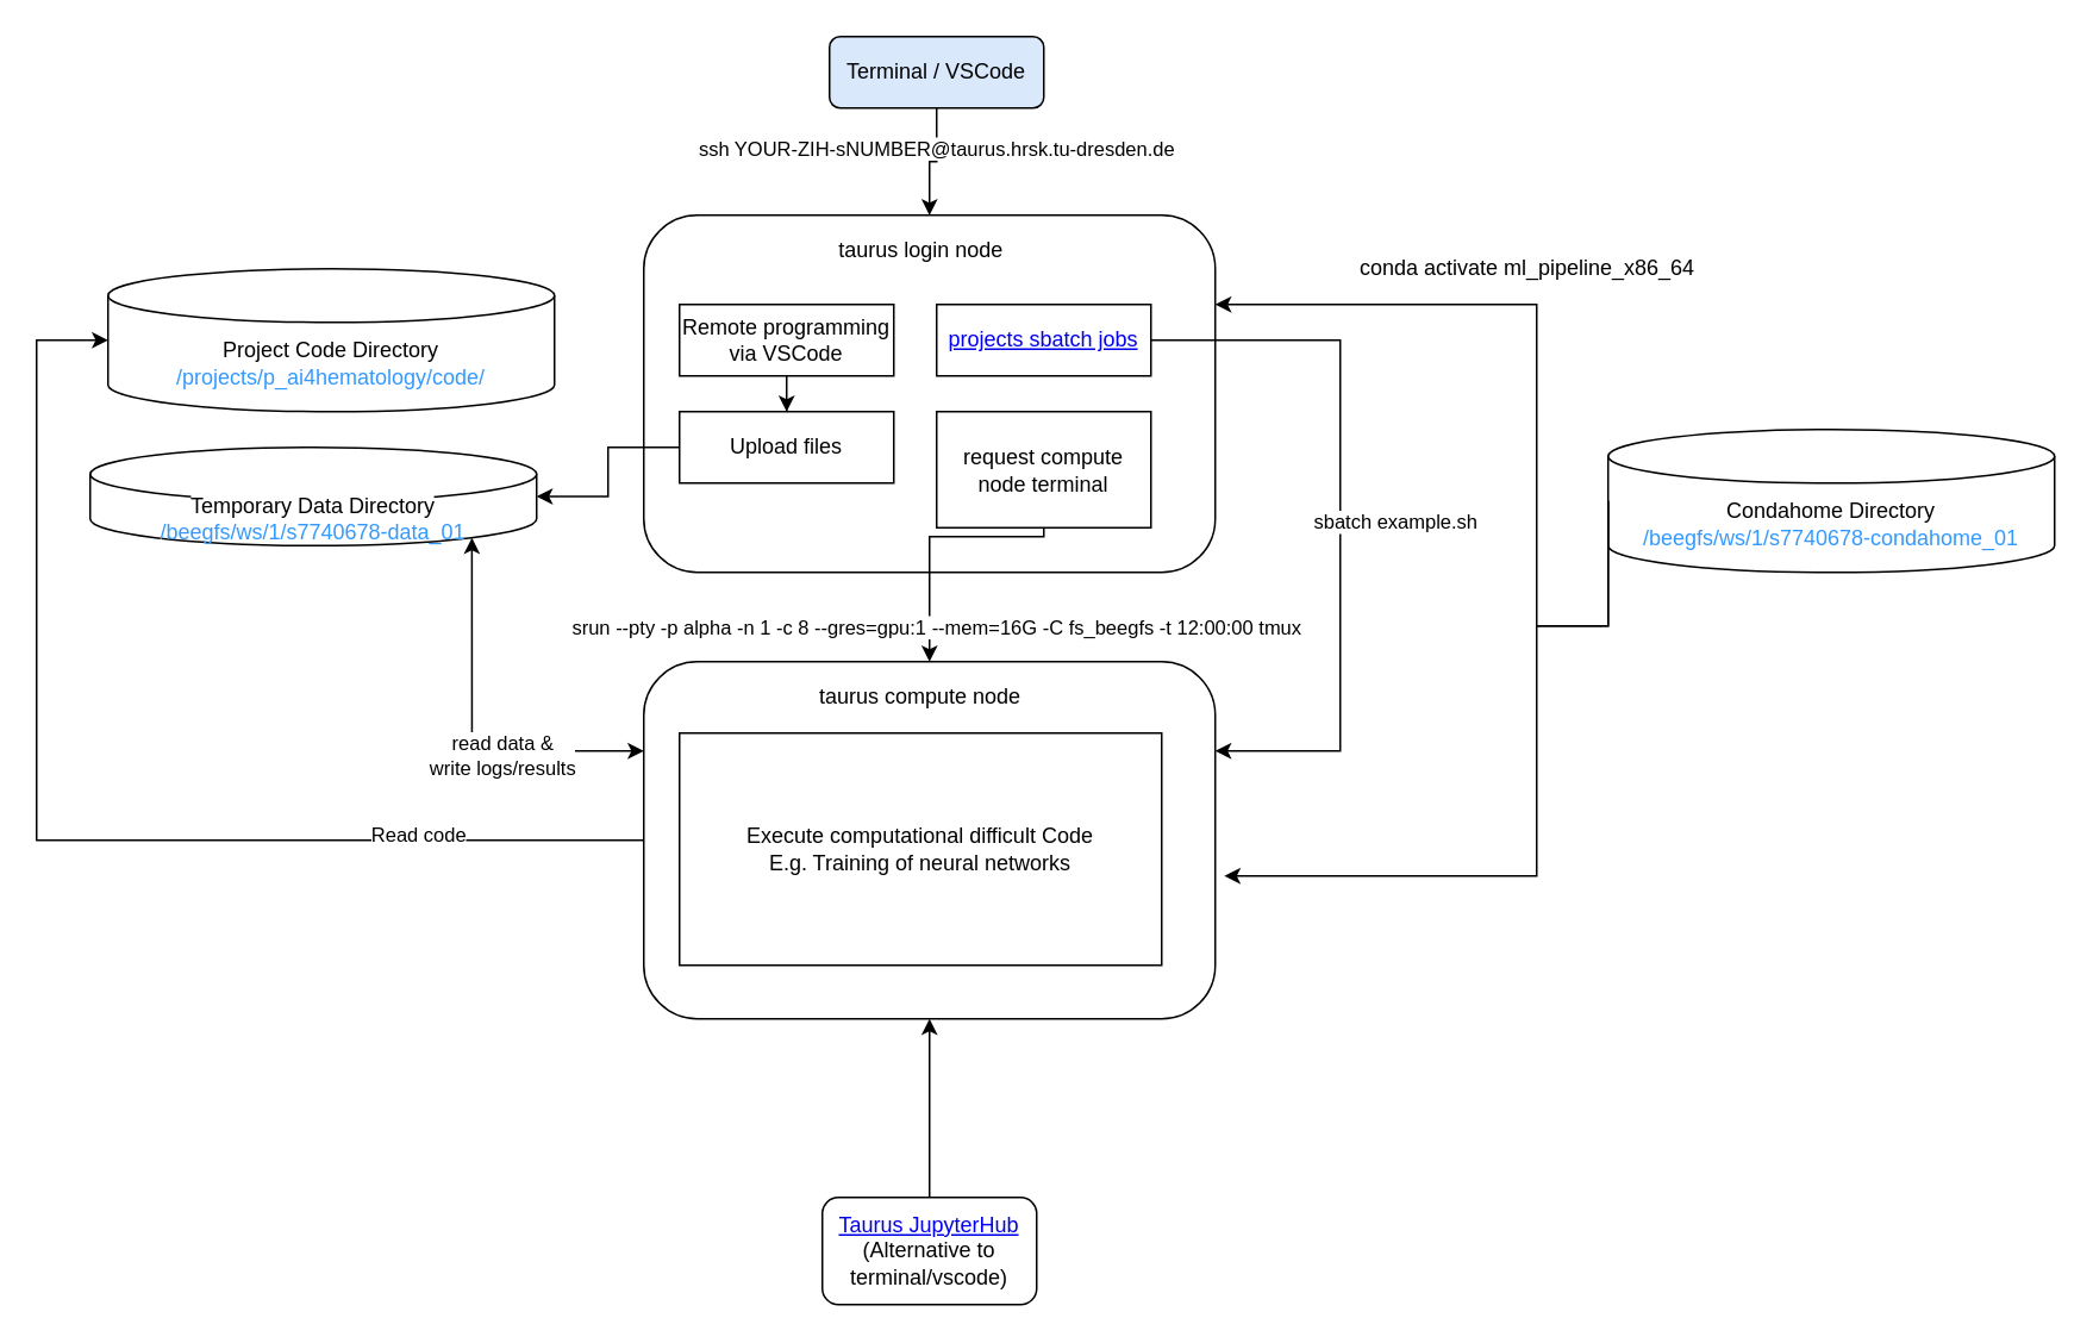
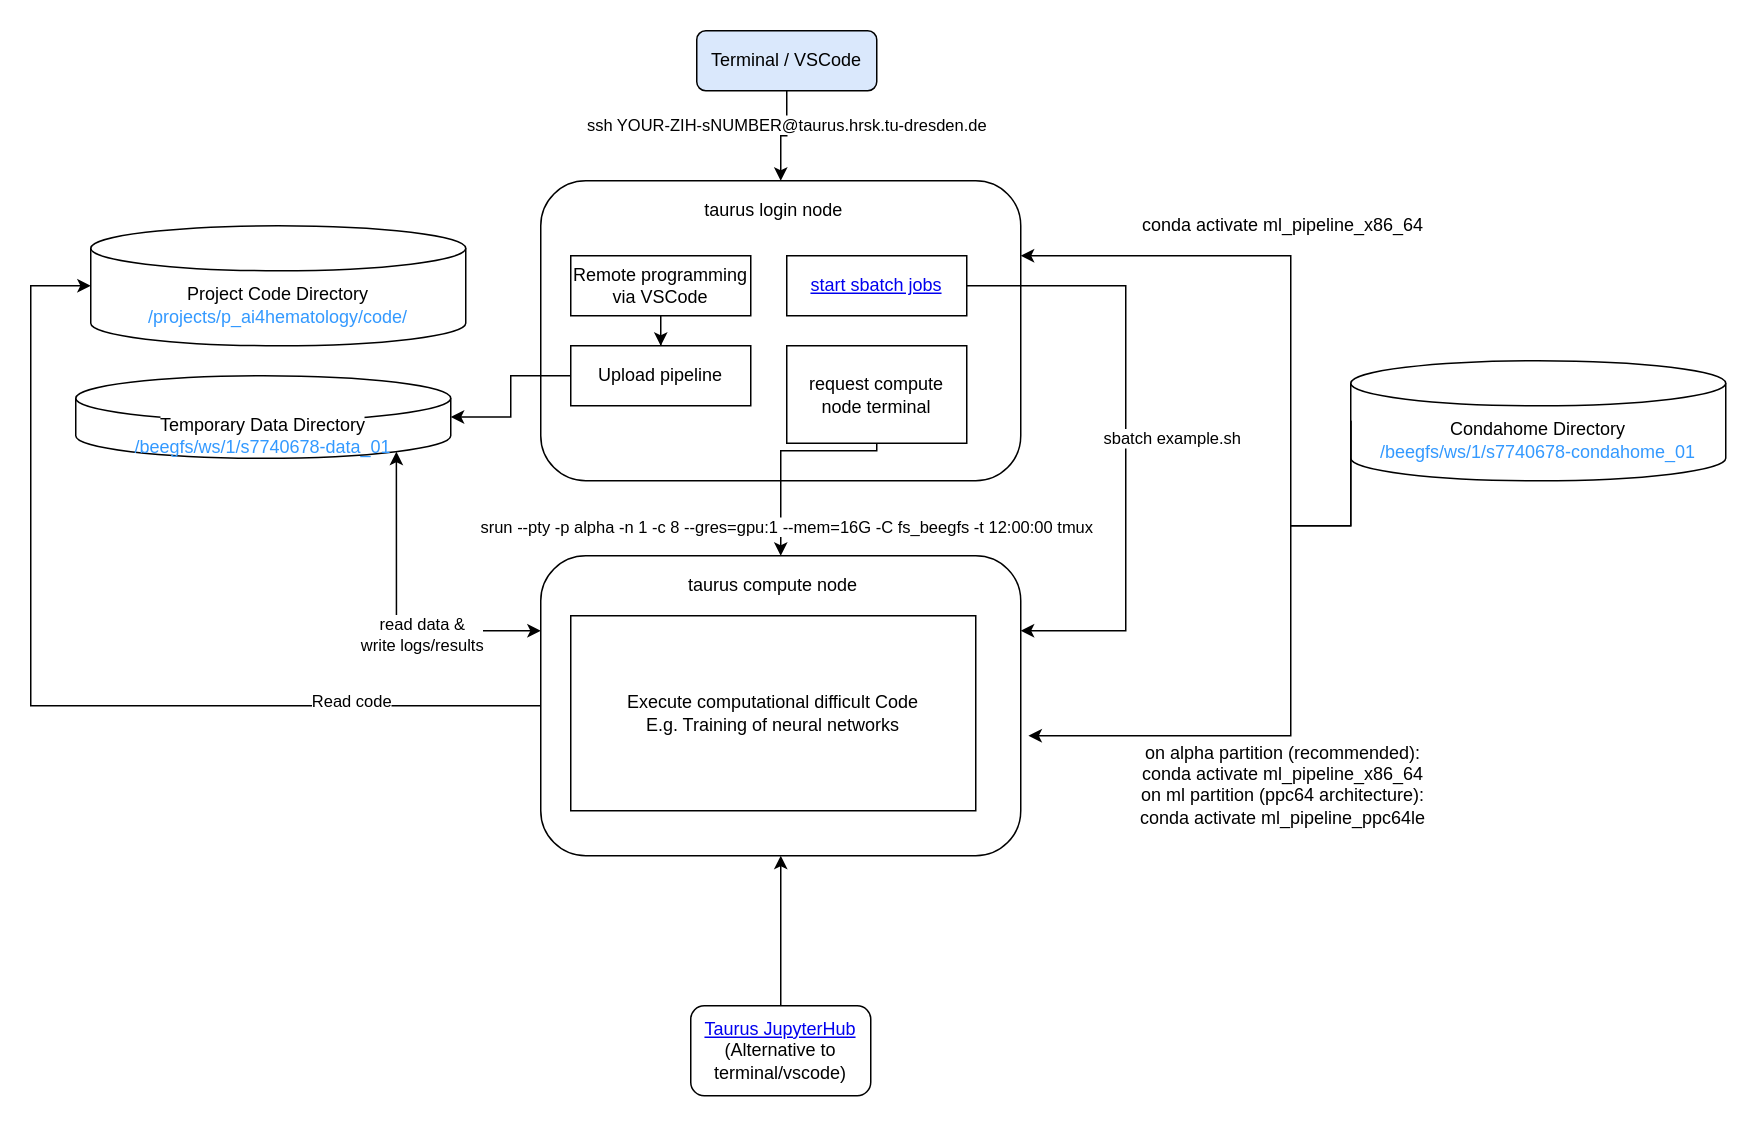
  <mxCell id="0" />
  <mxCell id="1" parent="0" />
  <mxCell id="2" style="edgeStyle=orthogonalEdgeStyle;rounded=0;orthogonalLoop=1;jettySize=auto;html=1;" edge="1" parent="1" source="4" target="5"><mxGeometry relative="1" as="geometry" /></mxCell>
  <mxCell id="3" value="ssh YOUR-ZIH-sNUMBER@taurus.hrsk.tu-dresden.de" style="edgeLabel;html=1;align=center;verticalAlign=middle;resizable=0;points=[];" vertex="1" connectable="0" parent="2"><mxGeometry x="-0.3" y="-1" relative="1" as="geometry"><mxPoint as="offset" /></mxGeometry></mxCell>
  <mxCell id="4" value="Terminal / VSCode" style="rounded=1;whiteSpace=wrap;html=1;fillColor=#dae8fc;" vertex="1" parent="1"><mxGeometry x="464" y="20" width="120" height="40" as="geometry" /></mxCell>
  <mxCell id="5" value="" style="rounded=1;whiteSpace=wrap;html=1;fillColor=none;" vertex="1" parent="1"><mxGeometry x="360" y="120" width="320" height="200" as="geometry" /></mxCell>
  <mxCell id="6" value="taurus login node" style="text;html=1;strokeColor=none;fillColor=none;align=center;verticalAlign=middle;whiteSpace=wrap;rounded=0;" vertex="1" parent="1"><mxGeometry x="462.5" y="130" width="105" height="20" as="geometry" /></mxCell>
  <mxCell id="7" style="edgeStyle=orthogonalEdgeStyle;rounded=0;orthogonalLoop=1;jettySize=auto;html=1;entryX=1;entryY=0.25;entryDx=0;entryDy=0;" edge="1" parent="1" source="9" target="23"><mxGeometry relative="1" as="geometry"><Array as="points"><mxPoint x="750" y="190" /><mxPoint x="750" y="420" /></Array></mxGeometry></mxCell>
  <mxCell id="8" value="sbatch example.sh" style="edgeLabel;html=1;align=center;verticalAlign=middle;resizable=0;points=[];" vertex="1" connectable="0" parent="7"><mxGeometry x="0.041" y="-2" relative="1" as="geometry"><mxPoint x="32" y="-4" as="offset" /></mxGeometry></mxCell>
- <mxCell id="9" value="&lt;a href=&quot;https://doc.zih.tu-dresden.de/jobs_and_resources/slurm/&quot;&gt;projects sbatch jobs&lt;/a&gt;" style="rounded=0;whiteSpace=wrap;html=1;fillColor=none;" vertex="1" parent="1"><mxGeometry x="524" y="170" width="120" height="40" as="geometry" /></mxCell>
+ <mxCell id="9" value="&lt;a href=&quot;https://doc.zih.tu-dresden.de/jobs_and_resources/slurm/&quot;&gt;start sbatch jobs&lt;/a&gt;" style="rounded=0;whiteSpace=wrap;html=1;fillColor=none;" vertex="1" parent="1"><mxGeometry x="524" y="170" width="120" height="40" as="geometry" /></mxCell>
  <mxCell id="10" style="edgeStyle=orthogonalEdgeStyle;rounded=0;orthogonalLoop=1;jettySize=auto;html=1;entryX=0.5;entryY=0;entryDx=0;entryDy=0;" edge="1" parent="1" source="12" target="23"><mxGeometry relative="1" as="geometry"><Array as="points"><mxPoint x="584" y="300" /><mxPoint x="520" y="300" /></Array></mxGeometry></mxCell>
  <mxCell id="11" value="srun --pty -p alpha -n 1 -c 8 --gres=gpu:1 --mem=16G -C fs_beegfs -t 12:00:00 tmux" style="edgeLabel;html=1;align=center;verticalAlign=middle;resizable=0;points=[];" vertex="1" connectable="0" parent="10"><mxGeometry x="0.707" y="3" relative="1" as="geometry"><mxPoint as="offset" /></mxGeometry></mxCell>
  <mxCell id="12" value="request compute node terminal" style="rounded=0;whiteSpace=wrap;html=1;fillColor=none;" vertex="1" parent="1"><mxGeometry x="524" y="230" width="120" height="65" as="geometry" /></mxCell>
  <mxCell id="13" style="edgeStyle=orthogonalEdgeStyle;rounded=0;orthogonalLoop=1;jettySize=auto;html=1;exitX=0;exitY=0.5;exitDx=0;exitDy=0;entryX=1;entryY=0.5;entryDx=0;entryDy=0;entryPerimeter=0;" edge="1" parent="1" source="14" target="18"><mxGeometry relative="1" as="geometry" /></mxCell>
- <mxCell id="14" value="Upload files" style="rounded=0;whiteSpace=wrap;html=1;fillColor=none;" vertex="1" parent="1"><mxGeometry x="380" y="230" width="120" height="40" as="geometry" /></mxCell>
+ <mxCell id="14" value="Upload pipeline" style="rounded=0;whiteSpace=wrap;html=1;fillColor=none;" vertex="1" parent="1"><mxGeometry x="380" y="230" width="120" height="40" as="geometry" /></mxCell>
  <mxCell id="15" style="edgeStyle=orthogonalEdgeStyle;rounded=0;orthogonalLoop=1;jettySize=auto;html=1;" edge="1" parent="1" source="16" target="14"><mxGeometry relative="1" as="geometry" /></mxCell>
  <mxCell id="16" value="Remote programming via VSCode" style="rounded=0;whiteSpace=wrap;html=1;fillColor=none;" vertex="1" parent="1"><mxGeometry x="380" y="170" width="120" height="40" as="geometry" /></mxCell>
  <mxCell id="17" value="&lt;span style=&quot;background-color: rgb(255 , 255 , 255)&quot;&gt;Project Code Directory&lt;br&gt;&lt;font color=&quot;#3399ff&quot;&gt;/projects/p_ai4hematology/code/&lt;/font&gt;&lt;/span&gt;" style="shape=cylinder3;whiteSpace=wrap;html=1;boundedLbl=1;backgroundOutline=1;size=15;fillColor=none;" vertex="1" parent="1"><mxGeometry x="60" y="150" width="250" height="80" as="geometry" /></mxCell>
  <mxCell id="18" value="&lt;span style=&quot;background-color: rgb(255 , 255 , 255)&quot;&gt;Temporary Data Directory&lt;br&gt;&lt;/span&gt;&lt;span style=&quot;color: rgb(51 , 153 , 255) ; text-align: left&quot;&gt;/beegfs/ws/1/s7740678-data_01&lt;/span&gt;&lt;span style=&quot;background-color: rgb(255 , 255 , 255)&quot;&gt;&lt;br&gt;&lt;/span&gt;" style="shape=cylinder3;whiteSpace=wrap;html=1;boundedLbl=1;backgroundOutline=1;size=15;fillColor=none;" vertex="1" parent="1"><mxGeometry x="50" y="250" width="250" height="55" as="geometry" /></mxCell>
  <mxCell id="19" style="edgeStyle=orthogonalEdgeStyle;rounded=0;orthogonalLoop=1;jettySize=auto;html=1;exitX=0;exitY=0.25;exitDx=0;exitDy=0;entryX=0.855;entryY=1;entryDx=0;entryDy=-4.35;entryPerimeter=0;startArrow=classic;startFill=1;" edge="1" parent="1" source="23" target="18"><mxGeometry relative="1" as="geometry" /></mxCell>
  <mxCell id="20" value="read data &amp;amp; &lt;br&gt;write logs/results" style="edgeLabel;html=1;align=center;verticalAlign=middle;resizable=0;points=[];" vertex="1" connectable="0" parent="19"><mxGeometry x="-0.255" y="2" relative="1" as="geometry"><mxPoint as="offset" /></mxGeometry></mxCell>
  <mxCell id="21" style="edgeStyle=orthogonalEdgeStyle;rounded=0;orthogonalLoop=1;jettySize=auto;html=1;exitX=0;exitY=0.5;exitDx=0;exitDy=0;entryX=0;entryY=0.5;entryDx=0;entryDy=0;entryPerimeter=0;startArrow=none;startFill=0;" edge="1" parent="1" source="23" target="17"><mxGeometry relative="1" as="geometry"><Array as="points"><mxPoint x="20" y="470" /><mxPoint x="20" y="190" /></Array></mxGeometry></mxCell>
  <mxCell id="22" value="Read code" style="edgeLabel;html=1;align=center;verticalAlign=middle;resizable=0;points=[];" vertex="1" connectable="0" parent="21"><mxGeometry x="-0.615" y="-4" relative="1" as="geometry"><mxPoint as="offset" /></mxGeometry></mxCell>
  <mxCell id="23" value="" style="rounded=1;whiteSpace=wrap;html=1;fillColor=none;" vertex="1" parent="1"><mxGeometry x="360" y="370" width="320" height="200" as="geometry" /></mxCell>
  <mxCell id="24" value="taurus compute node" style="text;html=1;strokeColor=none;fillColor=none;align=center;verticalAlign=middle;whiteSpace=wrap;rounded=0;" vertex="1" parent="1"><mxGeometry x="452" y="380" width="126" height="20" as="geometry" /></mxCell>
  <mxCell id="25" value="Execute computational difficult Code&lt;br&gt;E.g. Training of neural networks" style="rounded=0;whiteSpace=wrap;html=1;fillColor=none;" vertex="1" parent="1"><mxGeometry x="380" y="410" width="270" height="130" as="geometry" /></mxCell>
  <mxCell id="26" style="edgeStyle=orthogonalEdgeStyle;rounded=0;orthogonalLoop=1;jettySize=auto;html=1;exitX=0;exitY=0.5;exitDx=0;exitDy=0;exitPerimeter=0;entryX=1.016;entryY=0.6;entryDx=0;entryDy=0;entryPerimeter=0;startArrow=none;startFill=0;" edge="1" parent="1" source="28" target="23"><mxGeometry relative="1" as="geometry"><Array as="points"><mxPoint x="860" y="350" /><mxPoint x="860" y="490" /></Array></mxGeometry></mxCell>
  <mxCell id="27" style="edgeStyle=orthogonalEdgeStyle;rounded=0;orthogonalLoop=1;jettySize=auto;html=1;exitX=0;exitY=0.5;exitDx=0;exitDy=0;exitPerimeter=0;entryX=1;entryY=0.25;entryDx=0;entryDy=0;startArrow=none;startFill=0;" edge="1" parent="1" source="28" target="5"><mxGeometry relative="1" as="geometry"><Array as="points"><mxPoint x="860" y="350" /><mxPoint x="860" y="170" /></Array></mxGeometry></mxCell>
  <mxCell id="28" value="&lt;span style=&quot;background-color: rgb(255 , 255 , 255)&quot;&gt;Condahome Directory&lt;br&gt;&lt;/span&gt;&lt;span style=&quot;color: rgb(51 , 153 , 255) ; background-color: rgb(255 , 255 , 255)&quot;&gt;/beegfs/ws/1/s7740678-condahome_01&lt;/span&gt;&lt;span style=&quot;background-color: rgb(255 , 255 , 255)&quot;&gt;&lt;br&gt;&lt;/span&gt;" style="shape=cylinder3;whiteSpace=wrap;html=1;boundedLbl=1;backgroundOutline=1;size=15;fillColor=none;" vertex="1" parent="1"><mxGeometry x="900" y="240" width="250" height="80" as="geometry" /></mxCell>
  <mxCell id="29" value="conda activate&amp;nbsp;ml_pipeline_x86_64" style="text;html=1;strokeColor=none;fillColor=none;align=center;verticalAlign=middle;whiteSpace=wrap;rounded=0;" vertex="1" parent="1"><mxGeometry x="730" y="140" width="250" height="20" as="geometry" /></mxCell>
+ <mxCell id="30" value="on alpha partition (recommended):&lt;br&gt;conda activate ml_pipeline_x86_64&lt;br&gt;on ml partition (ppc64 architecture):&lt;br&gt;conda activate ml_pipeline_ppc64le&lt;br&gt;&lt;br&gt;" style="text;html=1;strokeColor=none;fillColor=none;align=center;verticalAlign=middle;whiteSpace=wrap;rounded=0;" vertex="1" parent="1"><mxGeometry x="740" y="490" width="230" height="80" as="geometry" /></mxCell>
  <mxCell id="31" style="edgeStyle=orthogonalEdgeStyle;rounded=0;orthogonalLoop=1;jettySize=auto;html=1;entryX=0.5;entryY=1;entryDx=0;entryDy=0;startArrow=none;startFill=0;" edge="1" parent="1" source="32" target="23"><mxGeometry relative="1" as="geometry" /></mxCell>
  <mxCell id="32" value="&lt;a href=&quot;https://taurus.hrsk.tu-dresden.de/jupyter/hub/spawn&quot;&gt;Taurus JupyterHub&lt;/a&gt;&lt;br&gt;(Alternative to terminal/vscode)" style="rounded=1;whiteSpace=wrap;html=1;fillColor=none;" vertex="1" parent="1"><mxGeometry x="460" y="670" width="120" height="60" as="geometry" /></mxCell>
